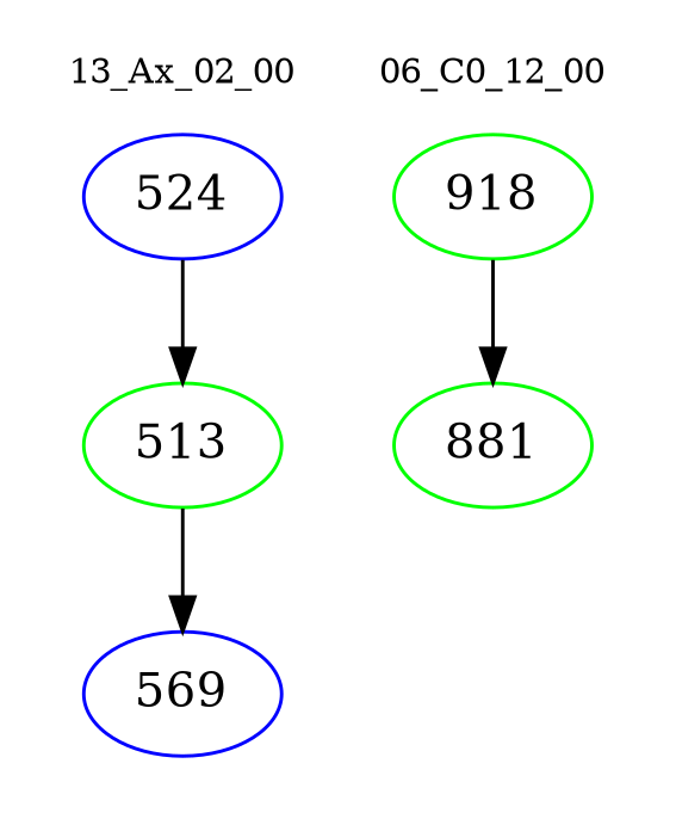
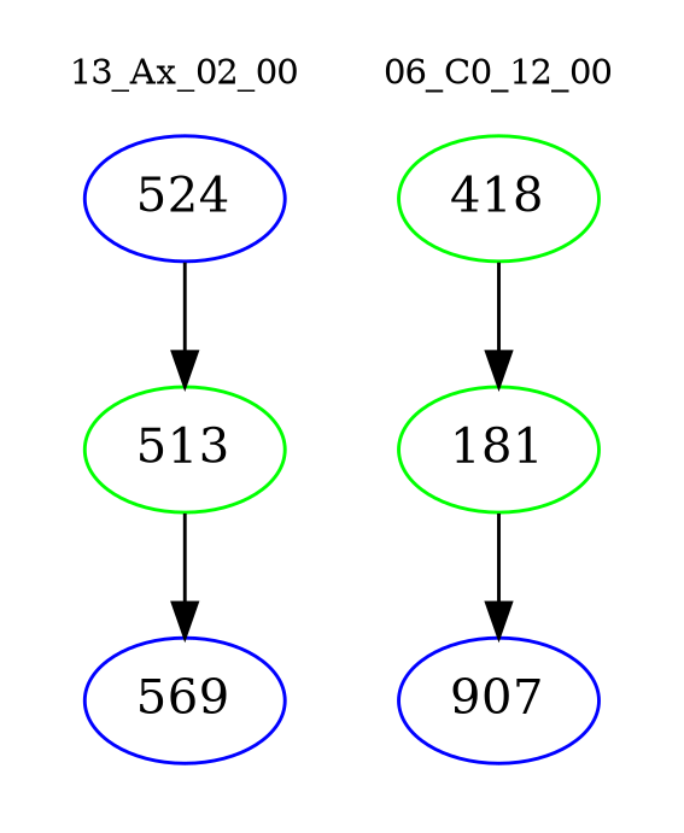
  digraph {
    node [color=blue]
    edge [color=black]
    n1 [label=524]
    n2 [color=green label=513]
    n3 [label=569]
-   n4 [color=green label=918]
-   n5 [color=green label=881]
+   n4 [color=green label=418]
+   n5 [color=green label=181]
+   n6 [label=907]
    subgraph cluster_1 {
      color=white
      fontsize=10
      label="13_Ax_02_00"
      n1
      n2
      n3
    }
    subgraph cluster_2 {
      color=white
      fontsize=10
      label="06_C0_12_00"
      n4
      n5
+     n6
    }
    n1 -> n2
    n2 -> n3
    n4 -> n5
+   n5 -> n6
  }
